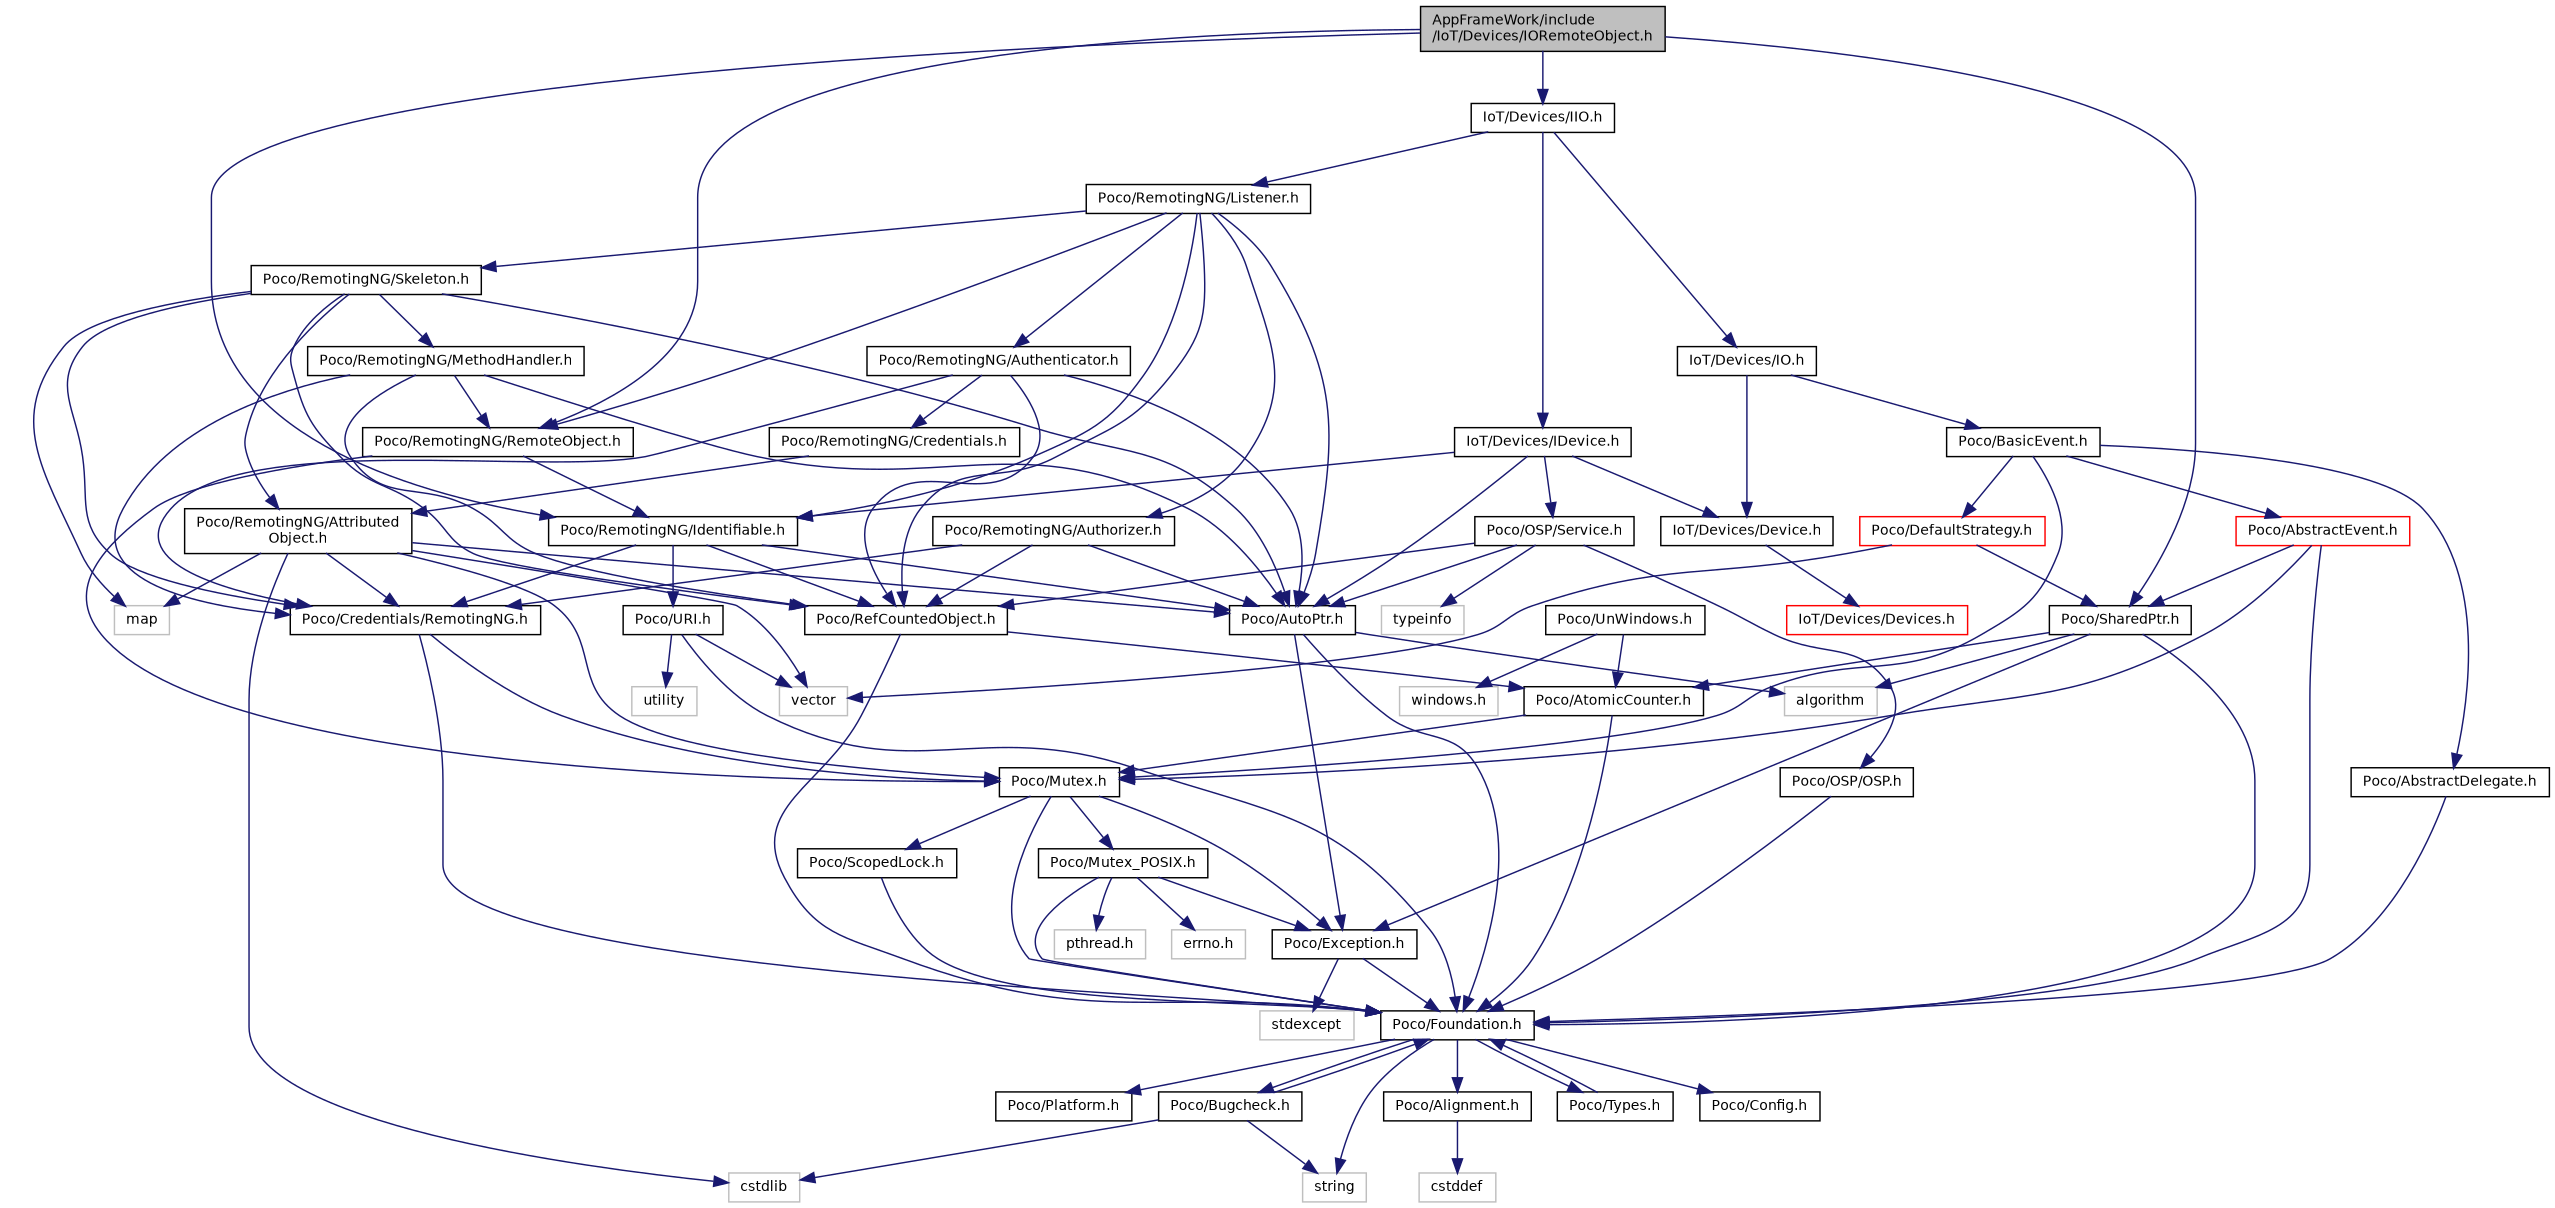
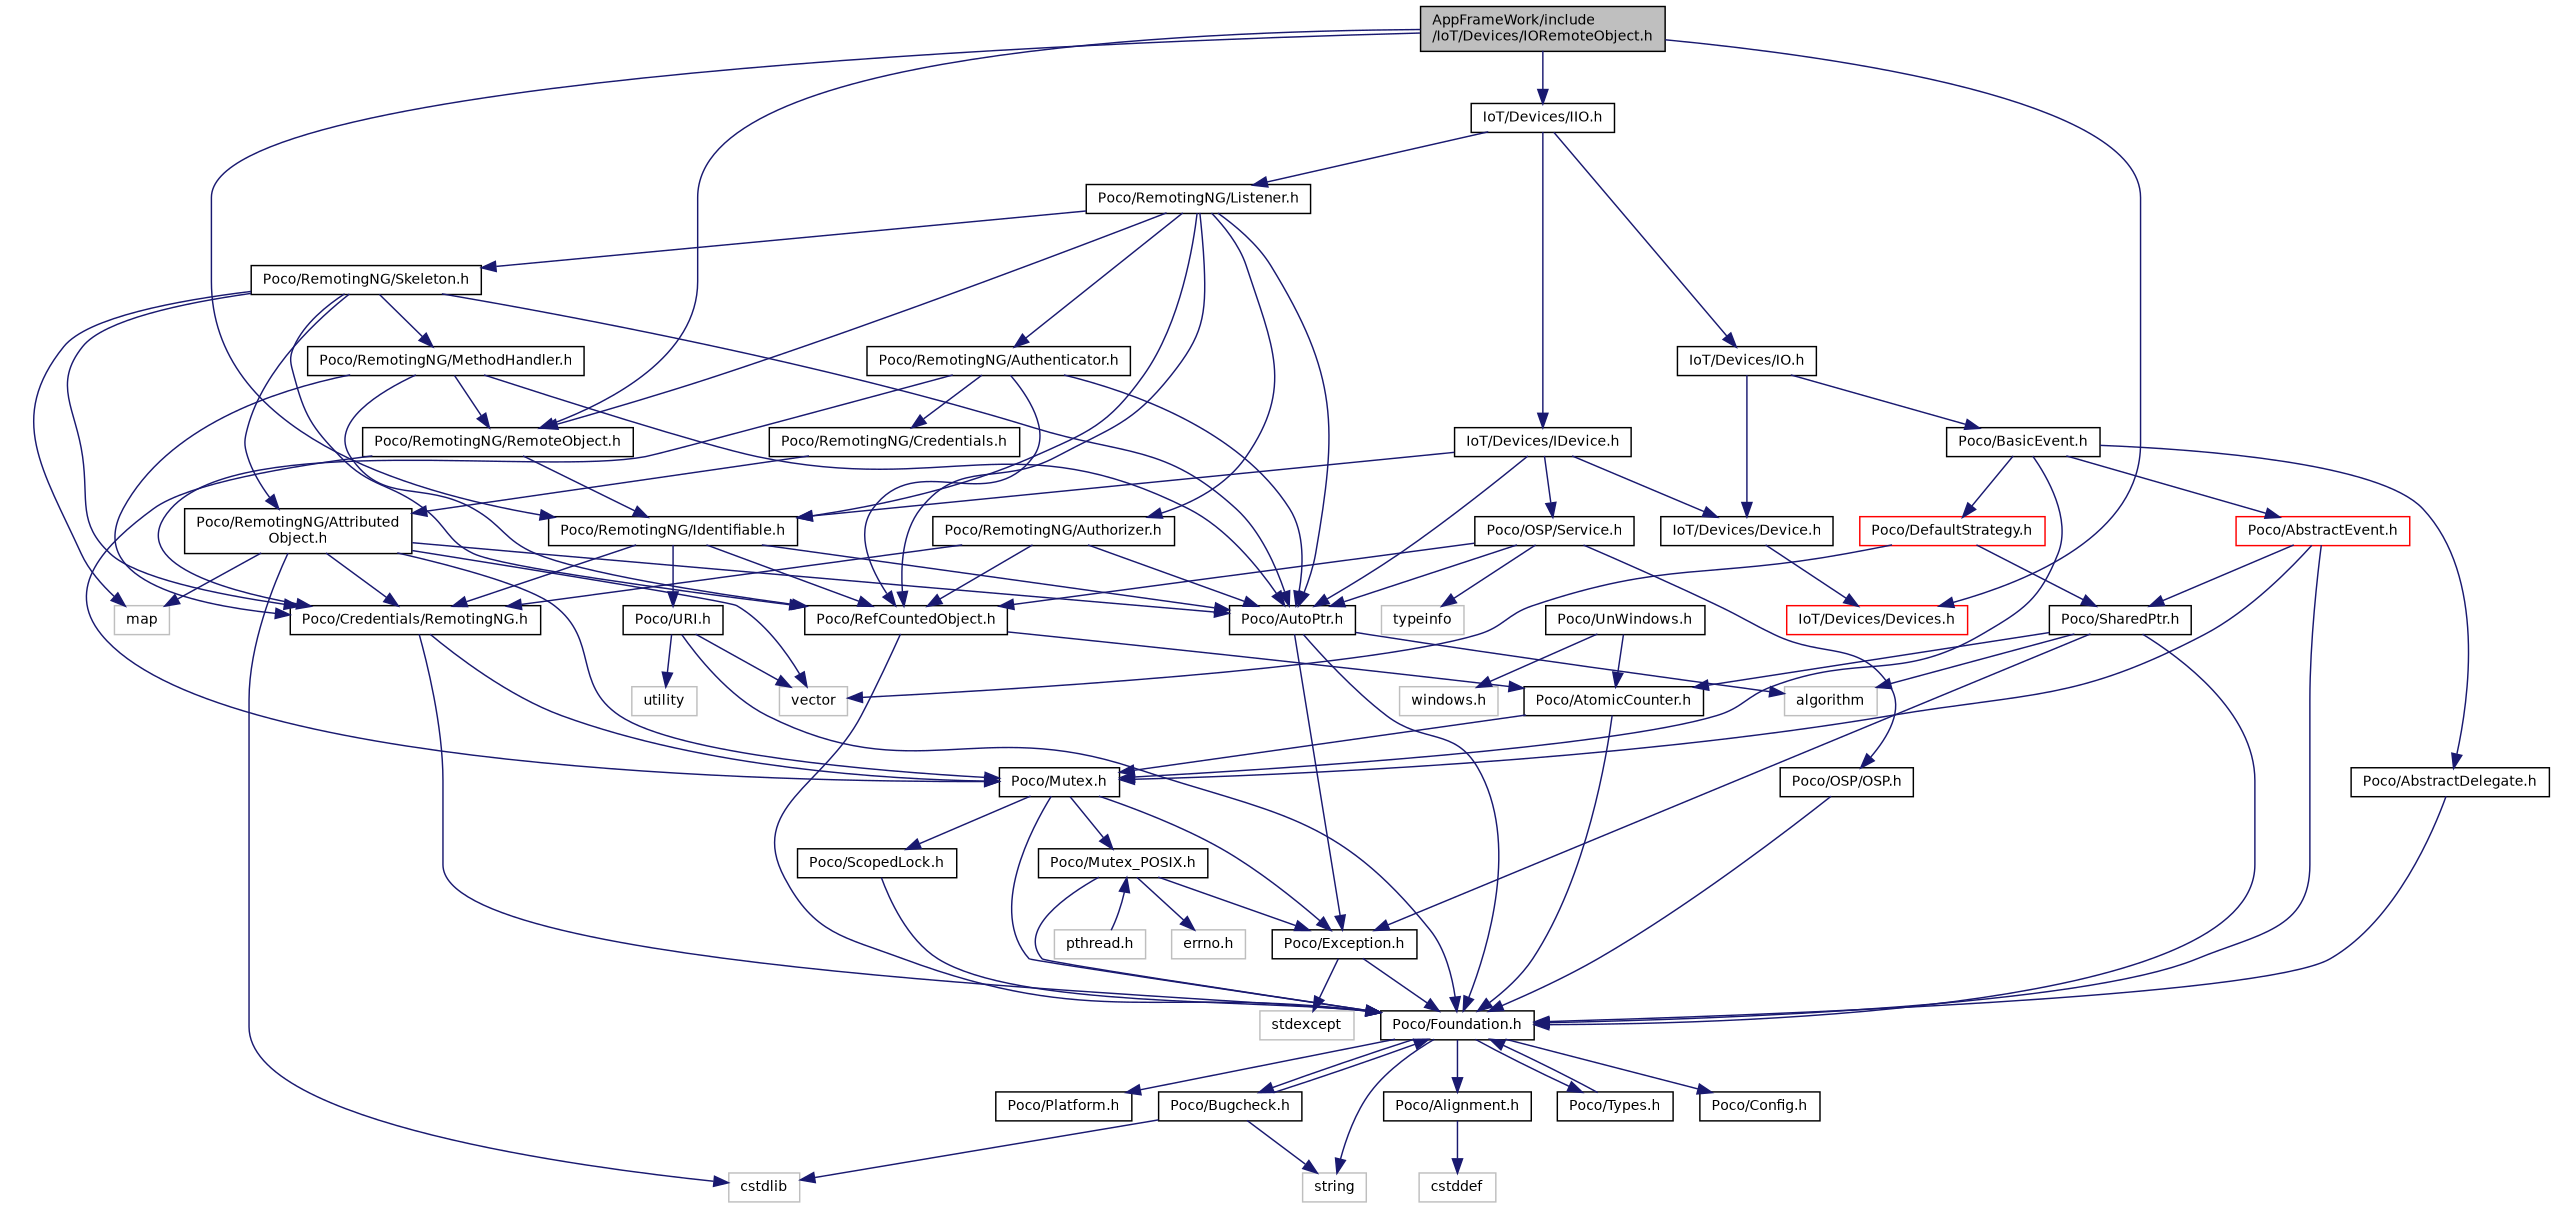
  digraph {
    fontname="DejaVu Sans"
    node [color=black fillcolor=white fontname="DejaVu Sans" fontsize=10 shape=record style=filled]
    edge [color=midnightblue fontname="DejaVu Sans" fontsize=10 labelfontname=Helvetica labelfontsize=10 style=solid]
    n1 [fillcolor=grey75 fontcolor=black height=0.2 label="AppFrameWork/include\l/IoT/Devices/IORemoteObject.h" width=0.4]
    n2 [height=0.2 label="IoT/Devices/IIO.h" width=0.4]
    n3 [height=0.2 label="Poco/RemotingNG/Identifiable.h" width=0.4]
    n4 [height=0.2 label="Poco/SharedPtr.h" width=0.4]
    n5 [height=0.2 label="Poco/RemotingNG/RemoteObject.h" width=0.4]
    n6 [height=0.2 label="IoT/Devices/IDevice.h" width=0.4]
    n7 [height=0.2 label="IoT/Devices/IO.h" width=0.4]
    n8 [height=0.2 label="Poco/RemotingNG/Listener.h" width=0.4]
    n9 [height=0.2 label="Poco/AutoPtr.h" width=0.4]
    n10 [height=0.2 label="Poco/RefCountedObject.h" width=0.4]
    n11 [height=0.2 label="Poco/Credentials/RemotingNG.h" width=0.4]
    n12 [height=0.2 label="Poco/URI.h" width=0.4]
    n13 [height=0.2 label="Poco/Foundation.h" width=0.4]
    n14 [height=0.2 label="Poco/Exception.h" width=0.4]
    n15 [color=grey75 height=0.2 label=algorithm width=0.4]
    n16 [height=0.2 label="Poco/AtomicCounter.h" width=0.4]
    n17 [height=0.2 label="Poco/Mutex.h" width=0.4]
    n18 [height=0.2 label="IoT/Devices/Device.h" width=0.4]
    n19 [height=0.2 label="Poco/OSP/Service.h" width=0.4]
    n20 [height=0.2 label="Poco/BasicEvent.h" width=0.4]
    n21 [height=0.2 label="Poco/RemotingNG/Skeleton.h" width=0.4]
    n22 [height=0.2 label="Poco/RemotingNG/Authenticator.h" width=0.4]
    n23 [height=0.2 label="Poco/RemotingNG/Authorizer.h" width=0.4]
    n24 [color=red height=0.2 label="IoT/Devices/Devices.h" width=0.4]
    n25 [height=0.2 label="Poco/OSP/OSP.h" width=0.4]
    n26 [color=grey75 height=0.2 label=typeinfo width=0.4]
    n27 [height=0.2 label="Poco/Config.h" width=0.4]
    n28 [height=0.2 label="Poco/Platform.h" width=0.4]
    n29 [height=0.2 label="Poco/Alignment.h" width=0.4]
    n30 [height=0.2 label="Poco/Bugcheck.h" width=0.4]
    n31 [color=grey75 height=0.2 label=string width=0.4]
    n32 [height=0.2 label="Poco/Types.h" width=0.4]
    n33 [color=grey75 height=0.2 label=stdexcept width=0.4]
    n34 [color=grey75 height=0.2 label=cstddef width=0.4]
    n35 [color=grey75 height=0.2 label=cstdlib width=0.4]
    n36 [height=0.2 label="Poco/UnWindows.h" width=0.4]
    n37 [color=grey75 height=0.2 label="windows.h" width=0.4]
    n38 [height=0.2 label="Poco/ScopedLock.h" width=0.4]
    n39 [height=0.2 label="Poco/Mutex_POSIX.h" width=0.4]
    n40 [color=grey75 height=0.2 label="pthread.h" width=0.4]
    n41 [color=grey75 height=0.2 label="errno.h" width=0.4]
    n42 [color=grey75 height=0.2 label=vector width=0.4]
    n43 [color=grey75 height=0.2 label=utility width=0.4]
    n44 [color=red height=0.2 label="Poco/AbstractEvent.h" width=0.4]
    n45 [color=red height=0.2 label="Poco/DefaultStrategy.h" width=0.4]
    n46 [height=0.2 label="Poco/AbstractDelegate.h" width=0.4]
    n47 [height=0.2 label="Poco/RemotingNG/Attributed\lObject.h" width=0.4]
    n48 [color=grey75 height=0.2 label=map width=0.4]
    n49 [height=0.2 label="Poco/RemotingNG/MethodHandler.h" width=0.4]
    n50 [height=0.2 label="Poco/RemotingNG/Credentials.h" width=0.4]
    n1 -> n2
    n1 -> n3
-   n1 -> n4
+   n1 -> n24
    n1 -> n5
    n2 -> n6
    n2 -> n7
    n2 -> n8
    n3 -> n9
    n3 -> n10
    n3 -> n11
    n3 -> n12
    n4 -> n13
    n4 -> n14
    n4 -> n15
    n4 -> n16
    n5 -> n3
    n5 -> n17
    n6 -> n3
    n6 -> n9
    n6 -> n18
    n6 -> n19
    n7 -> n18
    n7 -> n20
    n8 -> n3
    n8 -> n5
    n8 -> n9
    n8 -> n10
    n8 -> n21
    n8 -> n22
    n8 -> n23
    n9 -> n13
    n9 -> n14
    n9 -> n15
    n10 -> n13
    n10 -> n16
    n11 -> n13
    n11 -> n17
    n12 -> n13
    n12 -> n42
    n12 -> n43
    n13 -> n27
    n13 -> n28
    n13 -> n29
    n13 -> n30
    n13 -> n31
    n13 -> n32
    n14 -> n13
    n14 -> n33
    n16 -> n13
    n16 -> n17
    n17 -> n13
    n17 -> n14
    n17 -> n38
    n17 -> n39
    n18 -> n24
    n19 -> n9
    n19 -> n10
    n19 -> n25
    n19 -> n26
    n20 -> n17
    n20 -> n44
    n20 -> n45
    n20 -> n46
    n21 -> n9
    n21 -> n10
    n21 -> n11
    n21 -> n47
    n21 -> n48
    n21 -> n49
    n22 -> n9
    n22 -> n10
    n22 -> n11
    n22 -> n50
    n23 -> n9
    n23 -> n10
    n23 -> n11
    n25 -> n13
    n29 -> n34
    n30 -> n13
    n30 -> n31
    n30 -> n35
    n32 -> n13
    n36 -> n16
    n36 -> n37
    n38 -> n13
    n39 -> n13
    n39 -> n14
-   n39 -> n40
+   n40 -> n39
    n39 -> n41
    n44 -> n4
    n44 -> n13
    n44 -> n17
    n45 -> n4
    n45 -> n42
    n46 -> n13
    n47 -> n9
    n47 -> n11
    n47 -> n17
    n47 -> n35
    n47 -> n42
    n47 -> n48
    n49 -> n5
    n49 -> n9
    n49 -> n10
    n49 -> n11
    n50 -> n47
  }
